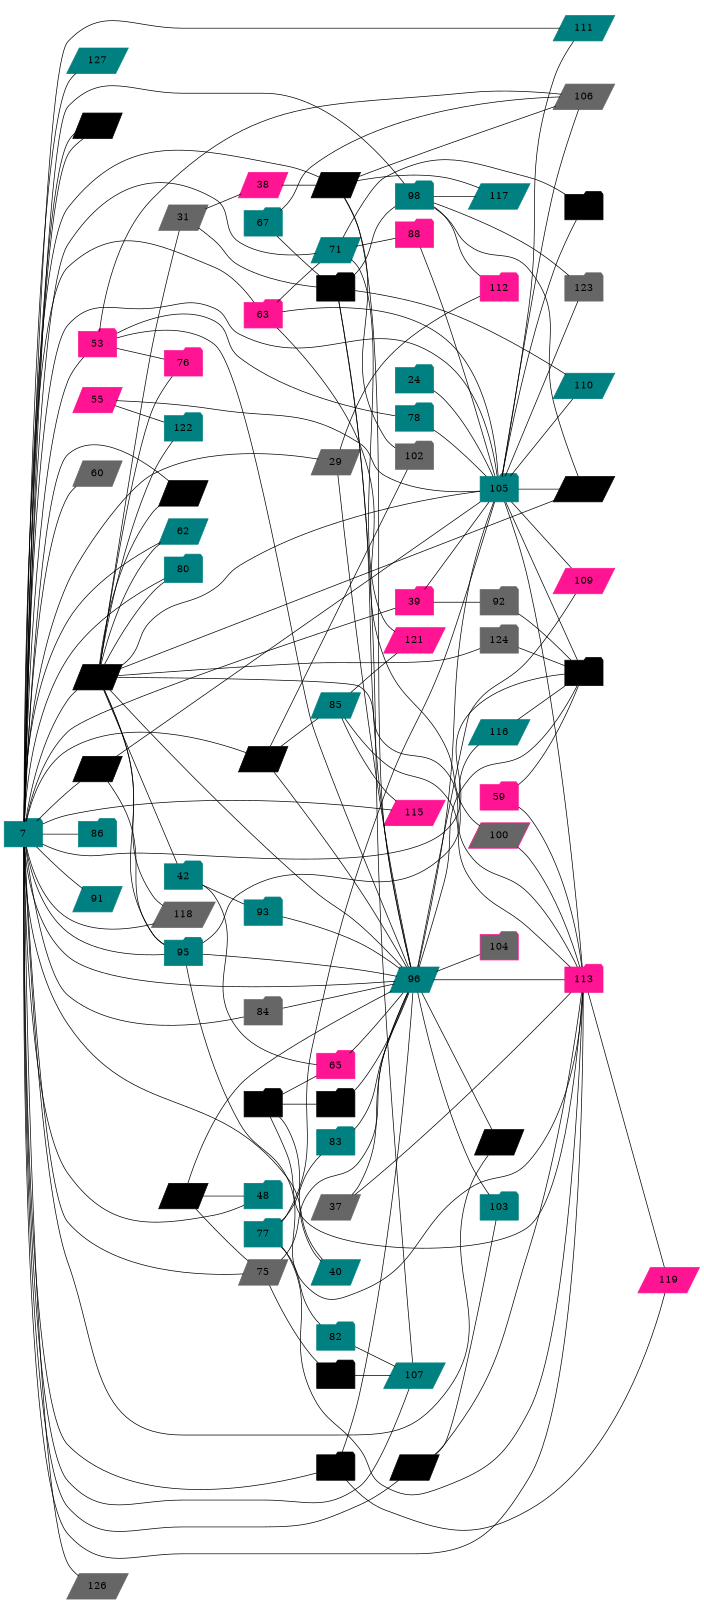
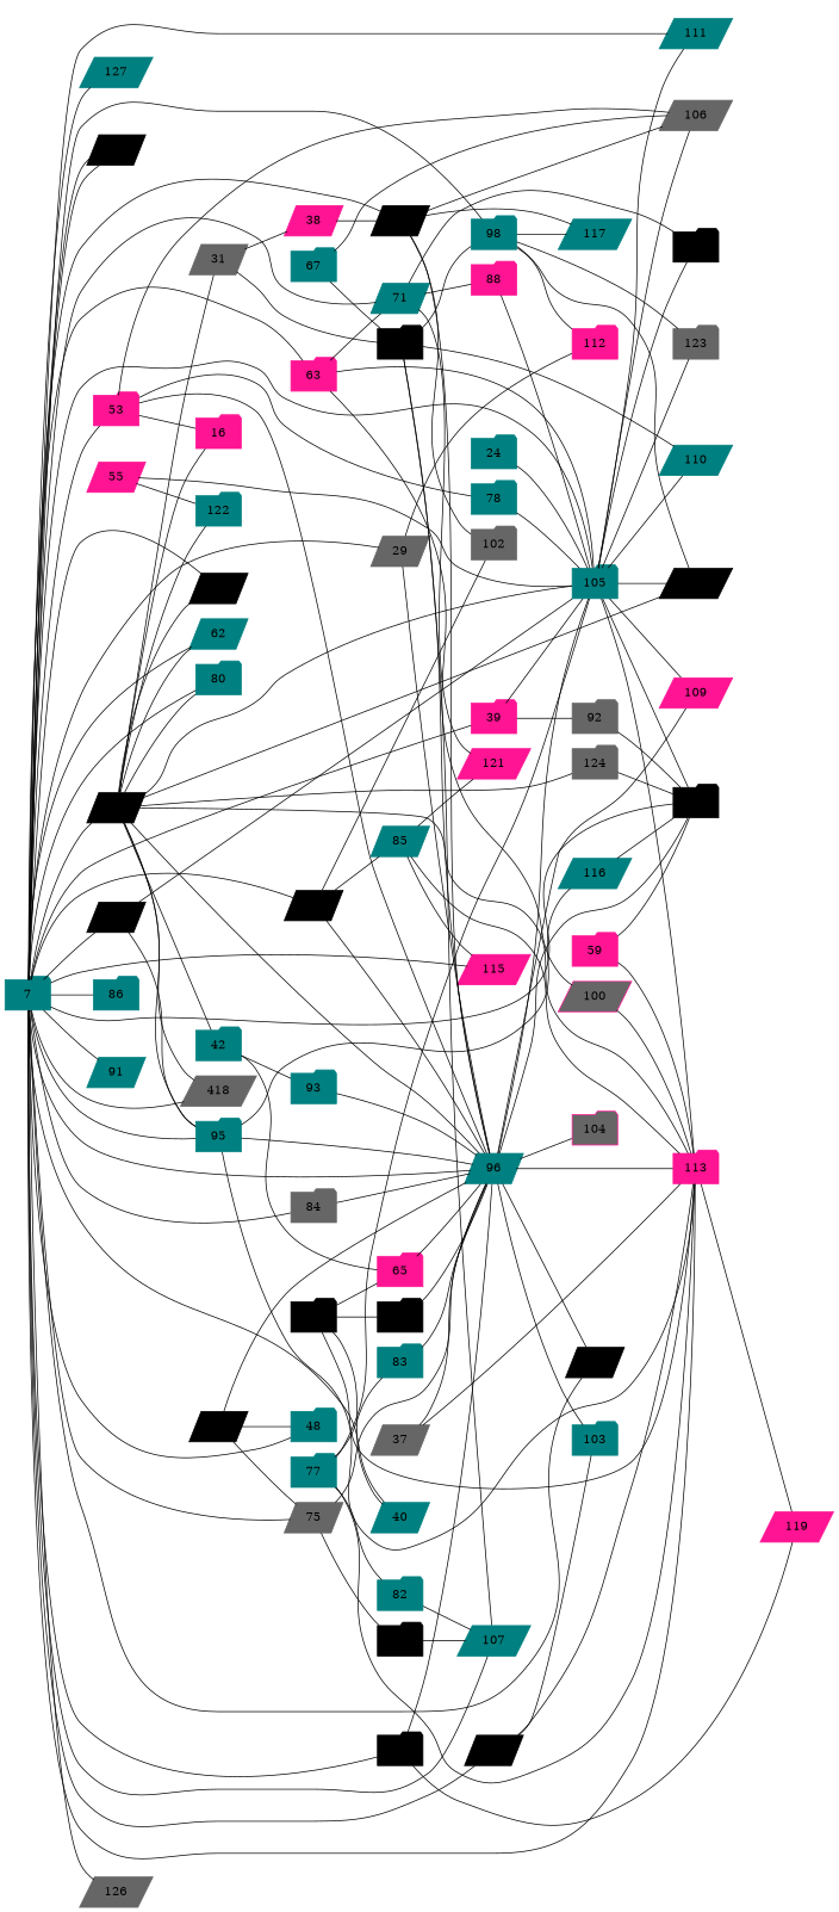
  graph {
    rankdir=LR
    node [color=teal shape=folder style=filled]
    7 [super="+6"]
    10 [color=black shape=parallelogram super="+1"]
    27 [color=black shape=parallelogram]
    32 [color=black shape=parallelogram]
    39 [color=deeppink super="+22"]
    40 [shape=parallelogram]
    48
    n8 [color=gray40 label=29 shape=parallelogram super="+30"]
    53 [color=deeppink super="+15"]
    54 [color=black shape=parallelogram super="+12"]
-   60 [color=gray40 shape=parallelogram]
    62 [shape=parallelogram]
    63 [color=deeppink super="+47"]
    66 [color=black shape=parallelogram super="+44"]
    69 [color=black shape=parallelogram super="+57"]
    71 [shape=parallelogram super="+70"]
    75 [color=gray40 shape=parallelogram super="+16"]
    80 [super="+79"]
    84 [color=gray40]
    86
    87 [color=black shape=parallelogram super="+51"]
    91 [shape=parallelogram]
    94 [color=black]
    95 [super="+81+50"]
    96 [shape=parallelogram super="+73+64+5"]
    98 [super="+90"]
    99 [color=black shape=parallelogram super="+97"]
    105 [super="+58+89+2"]
    107 [shape=parallelogram super="+61"]
    111 [shape=parallelogram super="+52"]
    113 [color=deeppink super="+20+9"]
    115 [color=deeppink shape=parallelogram super="+108"]
-   118 [color=gray40 shape=parallelogram]
+   118 [color=gray40 shape=parallelogram label=418]
    125 [color=black super="+72+14"]
    126 [color=gray40 shape=parallelogram]
    127 [shape=parallelogram]
    31 [color=gray40 shape=parallelogram]
    42 [super="+13"]
-   76 [color=deeppink super="+19"]
+   76 [color=deeppink super="+19" label=16]
    122 [super="+34"]
    124 [color=gray40]
    128 [color=black shape=parallelogram super="+120"]
    92 [color=gray40]
    112 [color=deeppink]
    78
    106 [color=gray40 shape=parallelogram super="+26"]
    102 [color=gray40]
    117 [shape=parallelogram]
    100 [color=deeppink fillcolor=gray40 shape=parallelogram]
    85 [shape=parallelogram]
    88 [color=deeppink]
    114 [color=black]
    121 [color=deeppink shape=parallelogram]
    101 [color=black]
    103
    119 [color=deeppink shape=parallelogram]
    116 [shape=parallelogram]
    104 [color=deeppink fillcolor=gray40]
    109 [color=deeppink shape=parallelogram]
    123 [color=gray40]
    110 [shape=parallelogram]
    38 [color=deeppink shape=parallelogram]
    68 [color=black super="+41+29"]
    65 [color=deeppink super="+21"]
    93
    23 [color=black]
    46 [color=black]
    24
    37 [color=gray40 shape=parallelogram super="+25"]
    43 [color=black shape=parallelogram super="+36"]
    55 [color=deeppink shape=parallelogram]
    59 [color=deeppink]
    67
    77
    82
    83
    7 -- 10 [weight=6]
    7 -- 27
    7 -- 27
    7 -- 32
    7 -- 39
    7 -- 40
    7 -- 48
    7 -- n8
    7 -- 53
    7 -- 54
-   7 -- 60
    7 -- 62
    7 -- 63
    7 -- 66 [weight=2]
    7 -- 69
    7 -- 71
    7 -- 75 [weight=2]
    7 -- 80
    7 -- 84
    7 -- 86 [weight=2]
    7 -- 87 [weight=2]
    7 -- 91 [weight=2]
    7 -- 94
    7 -- 95
    7 -- 96 [weight=7]
    7 -- 98 [weight=2]
    7 -- 99 [weight=3]
    7 -- 105 [weight=5]
    7 -- 107 [weight=2]
    7 -- 111 [weight=2]
    7 -- 113 [weight=6]
    7 -- 115 [weight=2]
    7 -- 118
    7 -- 125 [weight=3]
    7 -- 126 [weight=2]
    7 -- 127 [weight=2]
    10 -- 32
    10 -- 62
    10 -- 80
    10 -- 95 [weight=3]
    10 -- 96 [weight=5]
    10 -- 105 [weight=5]
    10 -- 113 [weight=5]
    10 -- 118
    10 -- 31 [weight=2]
    10 -- 42 [weight=3]
    10 -- 76 [weight=2]
    10 -- 122 [weight=3]
    10 -- 124
    10 -- 128
    39 -- 105 [weight=2]
    39 -- 92
    n8 -- 96 [weight=2]
    n8 -- 112
    53 -- 96
    53 -- 76 [weight=2]
    53 -- 78
    53 -- 106
    54 -- 96 [weight=2]
    54 -- 106
    54 -- 102
    54 -- 117
    63 -- 71 [weight=2]
    63 -- 105 [weight=3]
    63 -- 100
    66 -- 96
    66 -- 102
    66 -- 85
    69 -- 95
    69 -- 105
    71 -- 88
    71 -- 114
    71 -- 121
    75 -- 96 [weight=2]
    75 -- 101
    84 -- 96
    87 -- 113
    87 -- 103
    94 -- 96
    94 -- 119
    95 -- 96
    95 -- 113
    95 -- 116
    96 -- 99
    96 -- 105 [weight=2]
    96 -- 113 [weight=6]
    96 -- 125
    96 -- 103
    96 -- 104 [weight=2]
    96 -- 109
    98 -- 128
    98 -- 112
    98 -- 117
    98 -- 123
    105 -- 111
    105 -- 113 [weight=3]
    105 -- 125
    105 -- 128
    105 -- 106
    105 -- 114
    105 -- 109
    105 -- 123
    105 -- 110
    113 -- 119
    31 -- 38
    31 -- 68
    42 -- 65
    42 -- 93
    124 -- 125
    92 -- 125
    78 -- 105
    100 -- 113
    85 -- 113
    85 -- 115
    85 -- 121
    88 -- 105
    101 -- 107
    116 -- 125
    38 -- 54
    68 -- 96 [weight=3]
    68 -- 98
    68 -- 107
    68 -- 110
    65 -- 96
    93 -- 96
    23 -- 40
    23 -- 113 [weight=2]
    23 -- 65
    23 -- 46
    46 -- 96
    24 -- 105
    37 -- 96 [weight=2]
    37 -- 113
    43 -- 48
    43 -- 75 [weight=2]
    43 -- 96
    55 -- 105
    55 -- 122
    59 -- 113
    59 -- 125
    67 -- 106
    67 -- 68
    77 -- 105
    77 -- 113
    77 -- 82
    77 -- 83
    82 -- 107
    83 -- 96
  }
